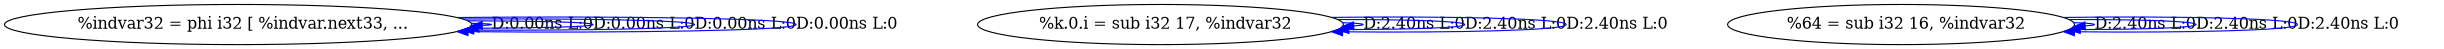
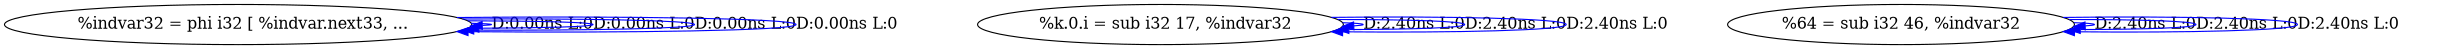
  digraph {
    edge [color=blue]
    n1 [label="  %indvar32 = phi i32 [ %indvar.next33, ..."]
    n2 [label="  %k.0.i = sub i32 17, %indvar32"]
-   n3 [label="  %64 = sub i32 16, %indvar32"]
+   n3 [label="%64 = sub i32 46, %indvar32"]
    n1 -> n1 [label="D:0.00ns L:0"]
    n1 -> n1 [label="D:0.00ns L:0"]
    n1 -> n1 [label="D:0.00ns L:0"]
    n1 -> n1 [label="D:0.00ns L:0"]
    n2 -> n2 [label="D:2.40ns L:0"]
    n2 -> n2 [label="D:2.40ns L:0"]
    n2 -> n2 [label="D:2.40ns L:0"]
    n3 -> n3 [label="D:2.40ns L:0"]
    n3 -> n3 [label="D:2.40ns L:0"]
    n3 -> n3 [label="D:2.40ns L:0"]
  }
